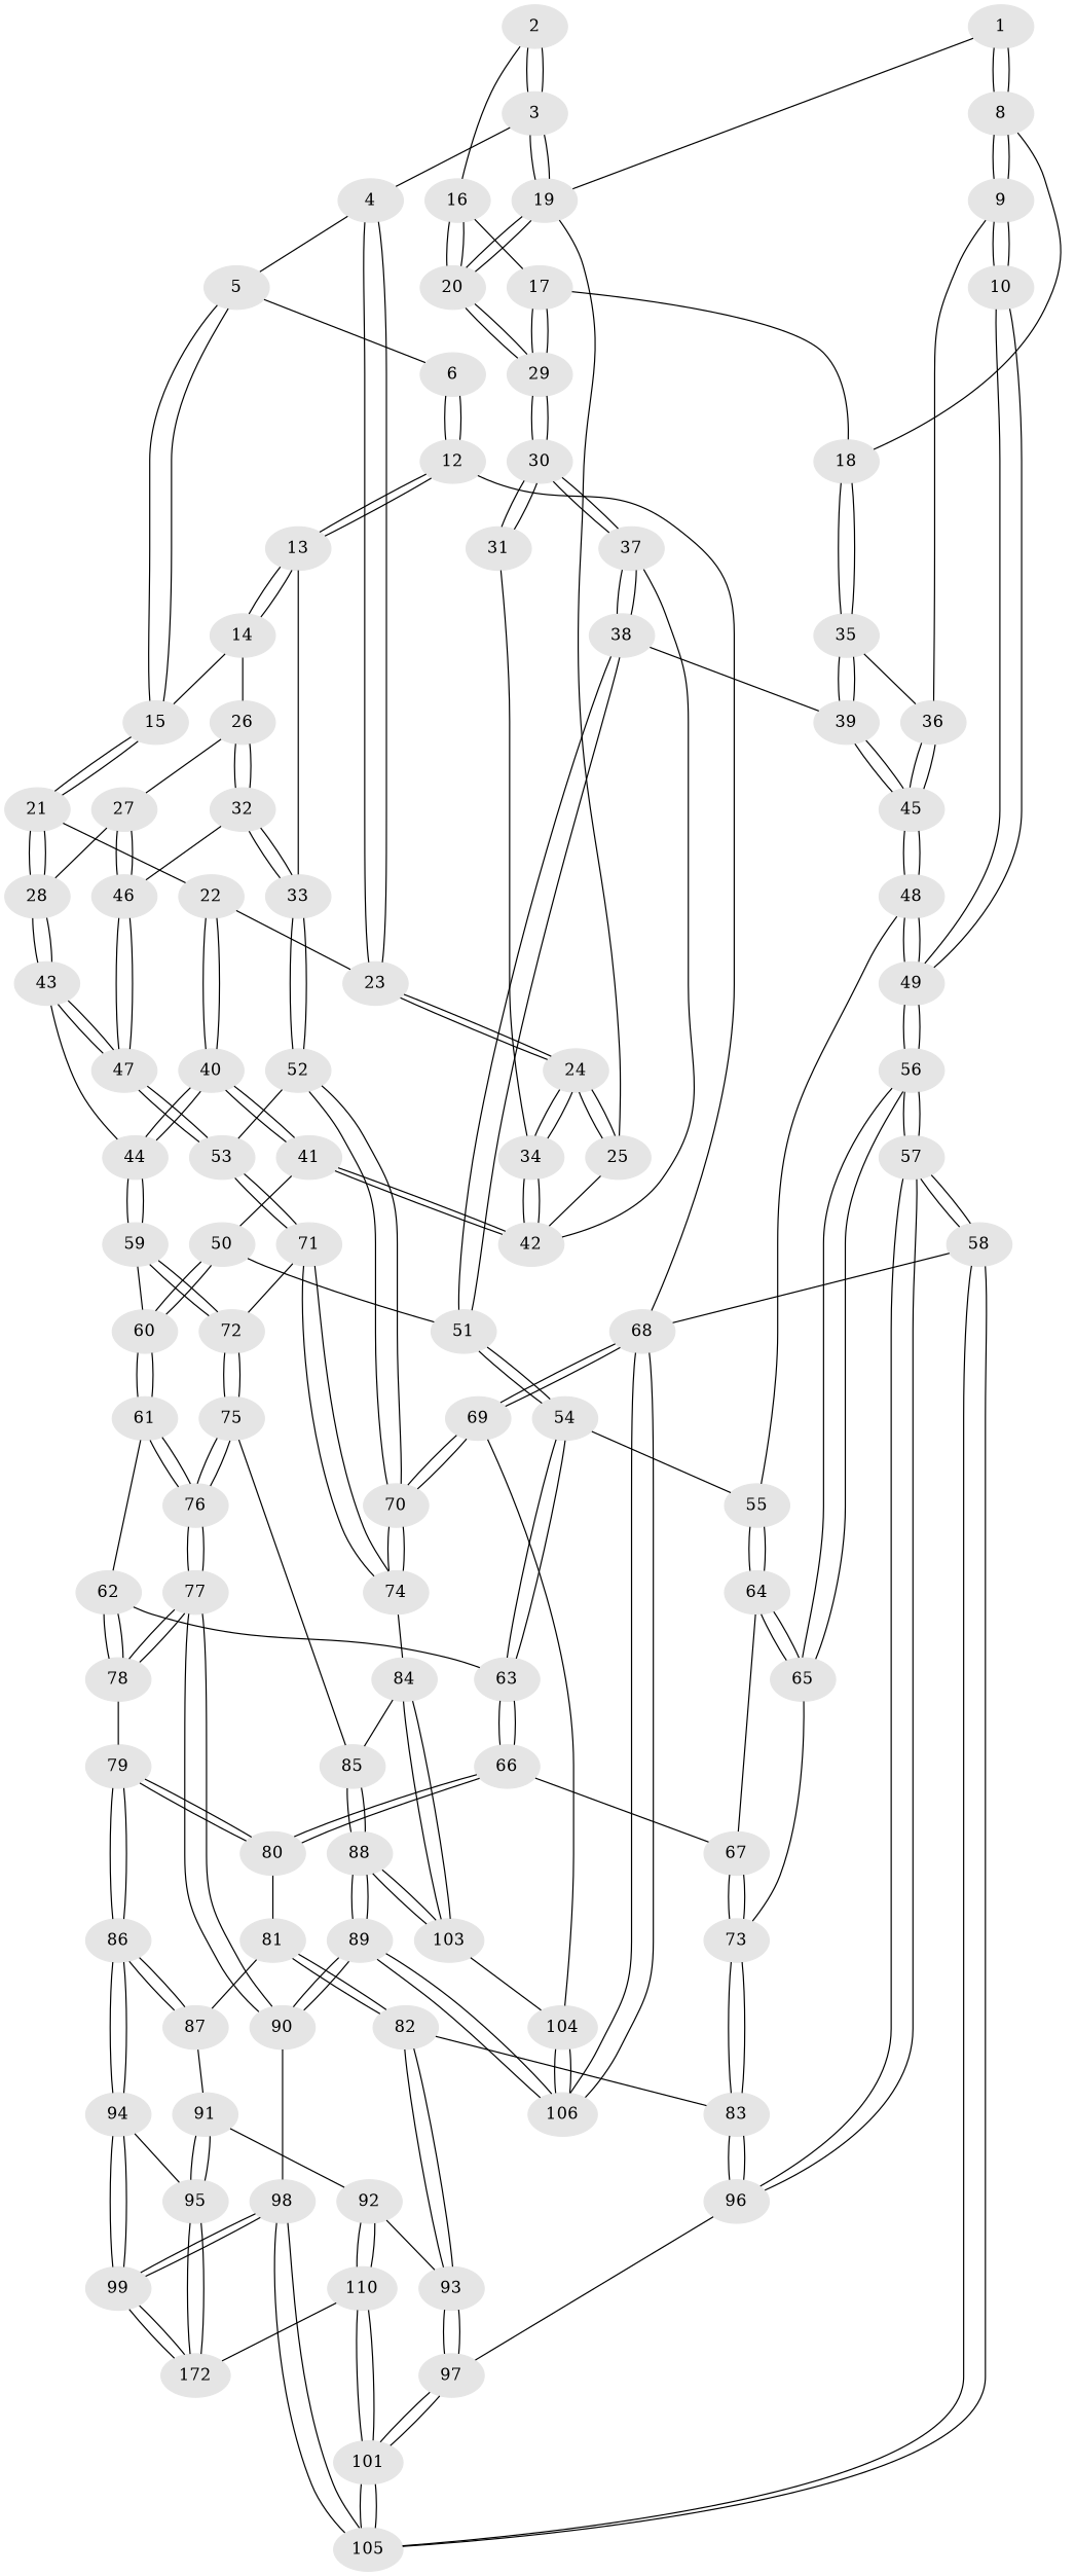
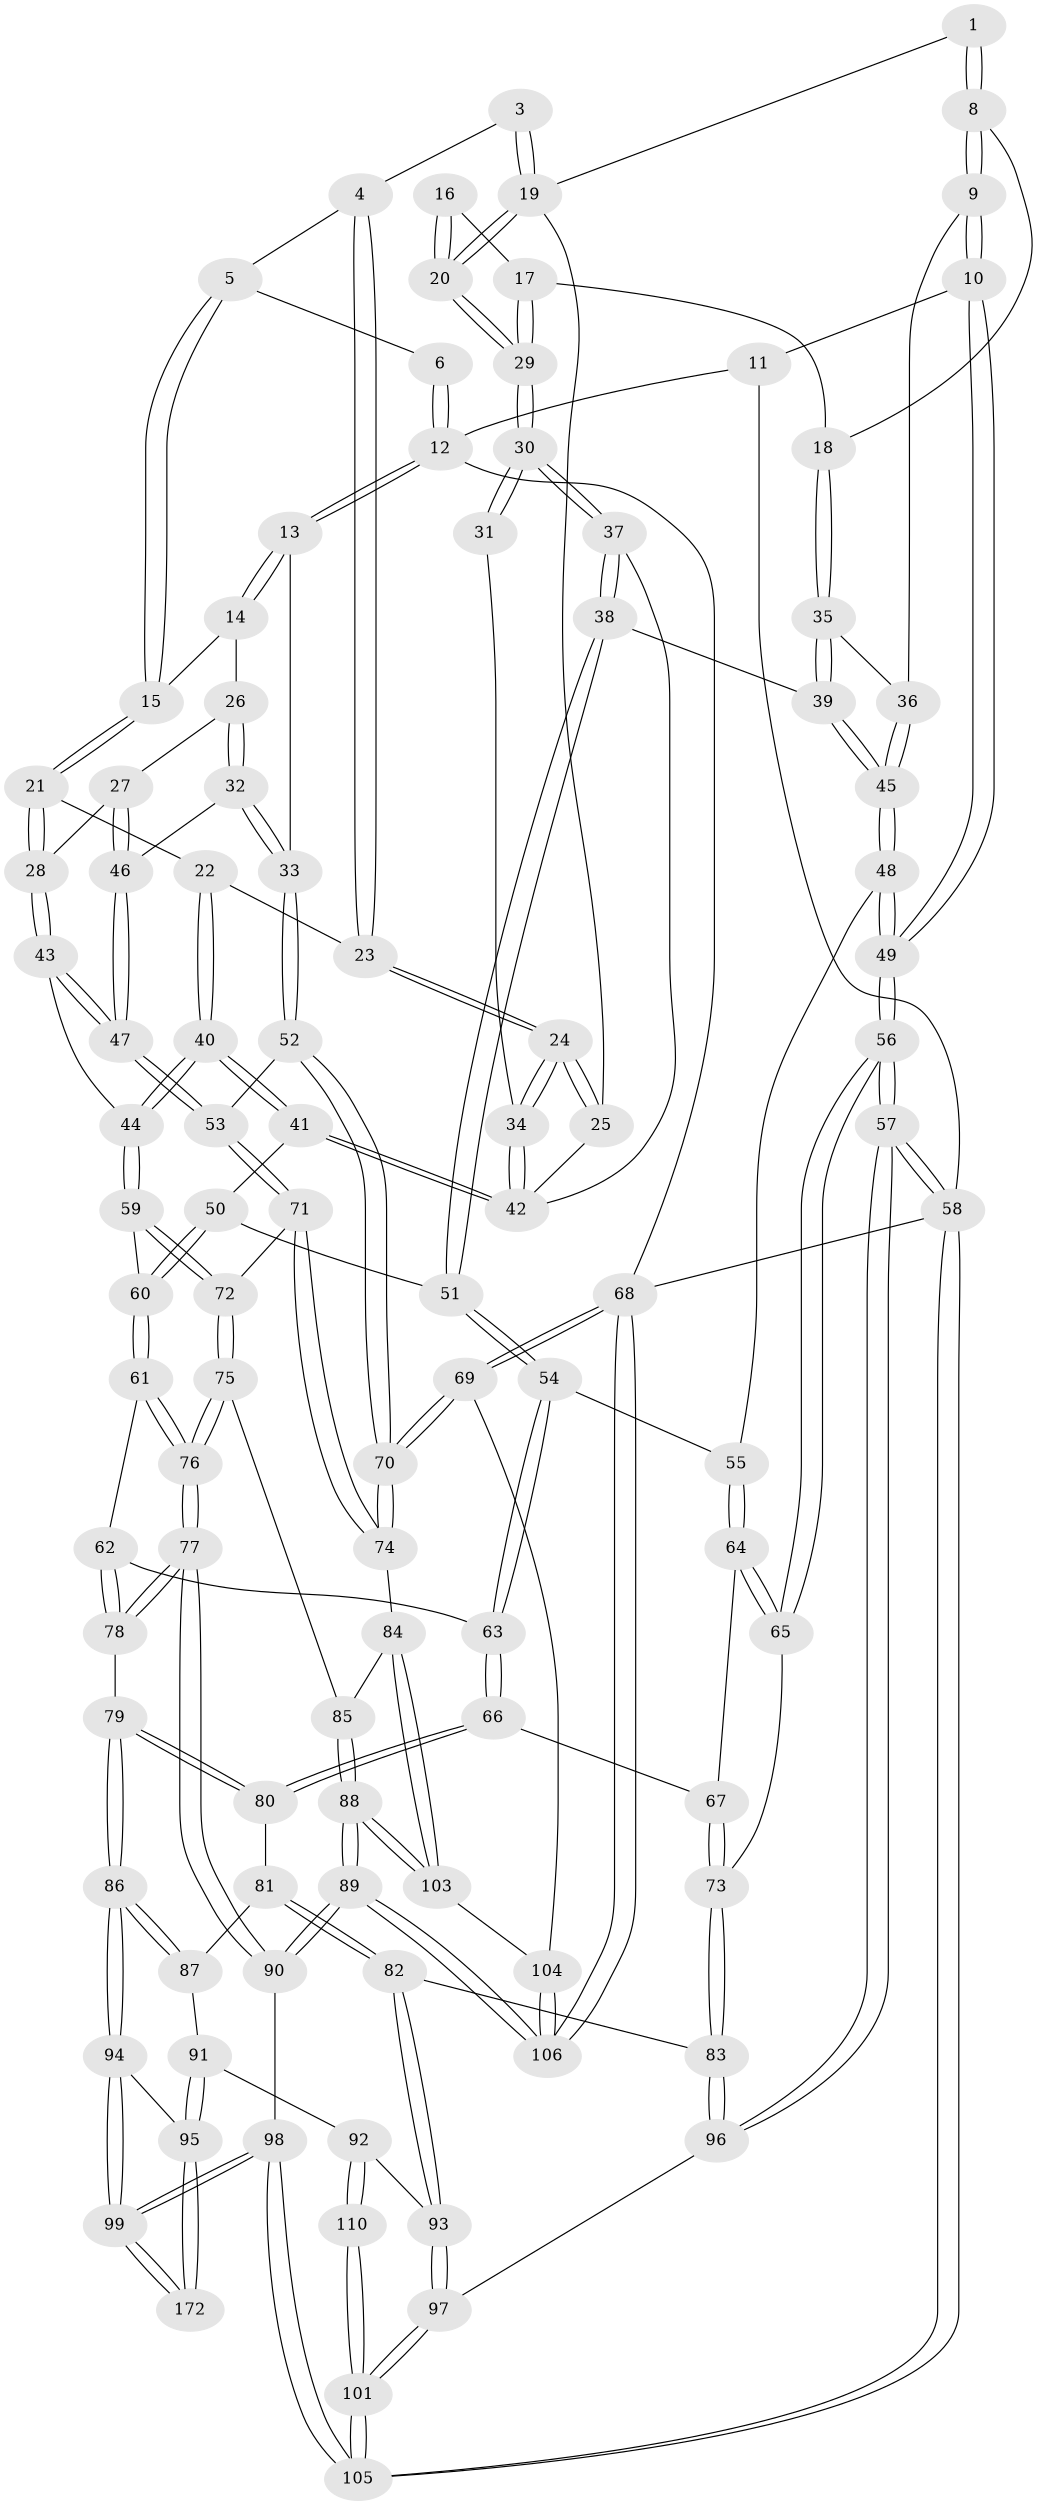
  graph {
    fontname="DejaVu Serif"
    node [color=gray90 fontname="DejaVu Serif" style=filled]
    edge [fontname="DejaVu Serif"]
    1
    8
    19
-   2
    3
    16
    9
    18
    4
    17
    20
    5
    23
    25
    6
    15
    24
    12
    21
    13
    68
+   11
    58
    10
    36
    35
    49
    45
    56
    105
    14
    33
    69
    106
    26
    52
    27
    32
    22
    28
    29
    30
    39
    42
    40
    43
    41
    44
    34
    31
    46
    47
    37
    38
    53
    70
    48
    51
    54
    50
    59
    60
    72
    55
    71
    64
    57
    65
    61
    63
    74
    66
    67
    96
    73
    97
    75
    62
    76
    78
    77
    79
    80
    83
    81
    104
    84
    85
    103
    88
    90
    98
    86
    87
    94
    82
    93
    91
    89
    95
    99
    92
    n103 [label=110]
    n104 [label=172]
    101
    1 -- 8
    1 -- 8
    1 -- 19
    8 -- 9
    8 -- 9
    8 -- 18
    19 -- 20
    19 -- 20
    19 -- 25
-   2 -- 3
-   2 -- 3
-   2 -- 16
    3 -- 19
    3 -- 19
    3 -- 4
    16 -- 17
    16 -- 20
    16 -- 20
    9 -- 10
    9 -- 10
    9 -- 36
    18 -- 35
    18 -- 35
    4 -- 5
    4 -- 23
    4 -- 23
    17 -- 18
    17 -- 29
    17 -- 29
    20 -- 29
    20 -- 29
    5 -- 6
    5 -- 15
    5 -- 15
    23 -- 24
    23 -- 24
    25 -- 42
    6 -- 12
    6 -- 12
    15 -- 21
    15 -- 21
    24 -- 25
    24 -- 25
    24 -- 34
    24 -- 34
    12 -- 13
    12 -- 13
    12 -- 68
    21 -- 22
    21 -- 28
    21 -- 28
    13 -- 14
    13 -- 14
    13 -- 33
    68 -- 69
    68 -- 69
    68 -- 106
    68 -- 106
+   11 -- 12
+   11 -- 58
    58 -- 68
    58 -- 105
    58 -- 105
+   10 -- 11
    10 -- 49
    10 -- 49
    36 -- 45
    36 -- 45
    35 -- 36
    35 -- 39
    35 -- 39
    49 -- 56
    49 -- 56
    45 -- 48
    45 -- 48
    56 -- 57
    56 -- 57
    56 -- 65
    56 -- 65
    14 -- 15
    14 -- 26
    33 -- 52
    33 -- 52
    69 -- 70
    69 -- 70
    69 -- 104
    26 -- 27
    26 -- 32
    26 -- 32
    52 -- 53
    52 -- 70
    52 -- 70
    27 -- 28
    27 -- 46
    27 -- 46
    32 -- 33
    32 -- 33
    32 -- 46
    22 -- 23
    22 -- 40
    22 -- 40
    28 -- 43
    28 -- 43
    29 -- 30
    29 -- 30
    30 -- 31
    30 -- 31
    30 -- 37
    30 -- 37
    39 -- 45
    39 -- 45
    40 -- 41
    40 -- 41
    40 -- 44
    40 -- 44
    43 -- 44
    43 -- 47
    43 -- 47
    41 -- 42
    41 -- 42
    41 -- 50
    44 -- 59
    44 -- 59
    34 -- 42
    34 -- 42
    31 -- 34
    46 -- 47
    46 -- 47
    47 -- 53
    47 -- 53
    37 -- 42
    37 -- 38
    37 -- 38
    38 -- 39
    38 -- 51
    38 -- 51
    53 -- 71
    53 -- 71
    70 -- 74
    70 -- 74
    48 -- 49
    48 -- 49
    48 -- 55
    51 -- 54
    51 -- 54
    54 -- 55
    54 -- 63
    54 -- 63
    50 -- 51
    50 -- 60
    50 -- 60
    59 -- 60
    59 -- 72
    59 -- 72
    60 -- 61
    60 -- 61
    72 -- 75
    72 -- 75
    55 -- 64
    55 -- 64
    71 -- 72
    71 -- 74
    71 -- 74
    64 -- 65
    64 -- 65
    64 -- 67
    57 -- 58
    57 -- 58
    57 -- 96
    57 -- 96
    65 -- 73
    61 -- 62
    61 -- 76
    61 -- 76
    63 -- 66
    63 -- 66
    74 -- 84
    66 -- 67
    66 -- 80
    66 -- 80
    67 -- 73
    67 -- 73
    96 -- 97
    73 -- 83
    73 -- 83
    97 -- 101
    97 -- 101
    75 -- 76
    75 -- 76
    75 -- 85
    62 -- 63
    62 -- 78
    62 -- 78
    76 -- 77
    76 -- 77
    78 -- 79
    77 -- 78
    77 -- 78
    77 -- 90
    77 -- 90
    79 -- 80
    79 -- 80
    79 -- 86
    79 -- 86
    80 -- 81
    83 -- 96
    83 -- 96
    81 -- 87
    81 -- 82
    81 -- 82
    104 -- 106
    104 -- 106
    84 -- 85
    84 -- 103
    84 -- 103
    85 -- 88
    85 -- 88
    103 -- 104
    88 -- 103
    88 -- 103
    88 -- 89
    88 -- 89
    90 -- 98
    98 -- 105
    98 -- 105
    98 -- 99
    98 -- 99
    86 -- 87
    86 -- 87
    86 -- 94
    86 -- 94
    87 -- 91
    94 -- 95
    94 -- 99
    94 -- 99
    82 -- 83
    82 -- 93
    82 -- 93
    93 -- 97
    93 -- 97
    91 -- 95
    91 -- 95
    91 -- 92
    89 -- 106
    89 -- 106
    89 -- 90
    89 -- 90
    95 -- n104
    95 -- n104
    99 -- n104
    99 -- n104
    92 -- 93
    92 -- n103
    92 -- n103
-   n103 -- n104
    n103 -- 101
    n103 -- 101
    101 -- 105
    101 -- 105
  }
